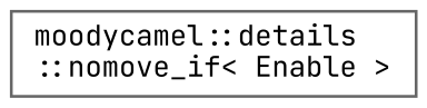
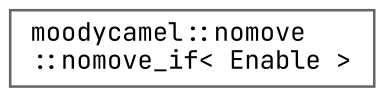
  digraph {
    rankdir=LR
    fontname="JetBrains Mono"
-   n1 [color=grey40 fillcolor=white fontname="JetBrains Mono" fontsize=10 height=0.2 label="moodycamel::details\l::nomove_if\< Enable \>" shape=box style=filled width=0.4]
+   n1 [color=grey40 fillcolor=white fontname="JetBrains Mono" fontsize=10 height=0.2 label="moodycamel::nomove\l::nomove_if\< Enable \>" shape=box style=filled width=0.4]
  }
